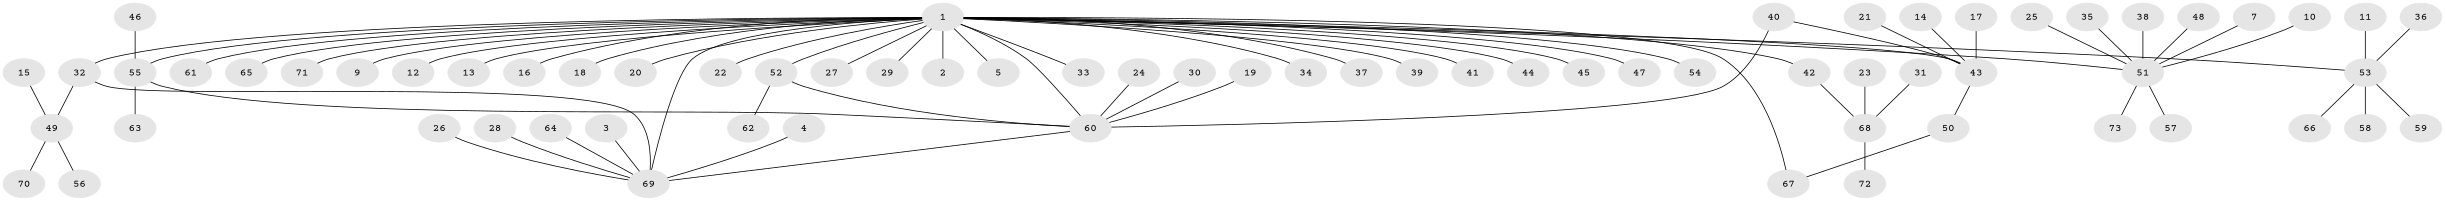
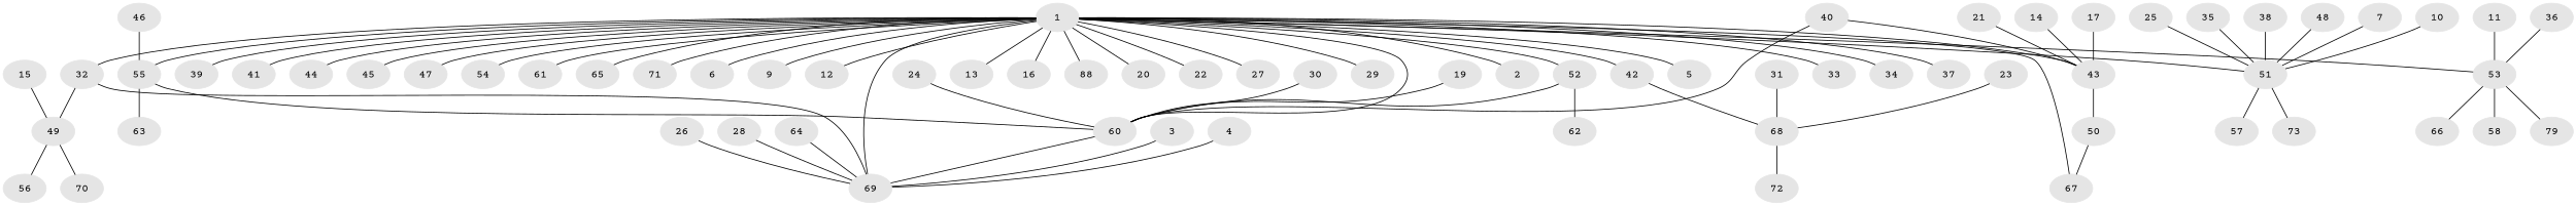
  graph {
    fontname="Courier Prime"
    node [color=gray90 fontname="Courier Prime" style=filled]
    edge [fontname="Courier Prime" weight=1.0]
    1
    2
    5
+   6
    9
    12
    13
    16
-   18
+   18 [label=88]
    20
    22
    27
    29
    32
    33
    34
    37
    39
    41
    42
    43
    44
    45
    47
    51
    52
    53
    54
    55
    60
    61
    65
    67
    69
    71
    49
    68
    50
    57
    73
    62
    58
-   59
+   59 [label=79]
    66
    63
    3
    4
    7
    10
    11
    14
    15
    56
    70
    17
    19
    21
    23
    72
    24
    25
    26
    28
    30
    31
    35
    36
    38
    40
    46
    48
    64
    1 -- 2
    1 -- 5
+   1 -- 6
    1 -- 9
    1 -- 12
    1 -- 13
    1 -- 16
    1 -- 18
    1 -- 20
    1 -- 22
    1 -- 27
    1 -- 29
    1 -- 32
    1 -- 33
    1 -- 34
    1 -- 37
    1 -- 39
    1 -- 41
    1 -- 42
    1 -- 43 [weight=2.0]
    1 -- 44
    1 -- 45
    1 -- 47
    1 -- 51
    1 -- 52
    1 -- 53
    1 -- 54
    1 -- 55
    1 -- 60
    1 -- 61
    1 -- 65
    1 -- 67
    1 -- 69 [weight=2.0]
    1 -- 71
    32 -- 69
    32 -- 49
    42 -- 68
    43 -- 50
    51 -- 57
    51 -- 73
    52 -- 60
    52 -- 62
    53 -- 58
    53 -- 59
    53 -- 66
    55 -- 60
    55 -- 63
    60 -- 69
    49 -- 56
    49 -- 70
    68 -- 72
    50 -- 67
    3 -- 69
    4 -- 69
    7 -- 51
    10 -- 51
    11 -- 53
    14 -- 43
    15 -- 49
    17 -- 43
    19 -- 60
    21 -- 43
    23 -- 68
    24 -- 60
    25 -- 51
    26 -- 69
    28 -- 69
    30 -- 60
    31 -- 68
    35 -- 51
    36 -- 53
    38 -- 51
    40 -- 43
    40 -- 60
    46 -- 55
    48 -- 51
    64 -- 69
  }
